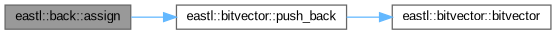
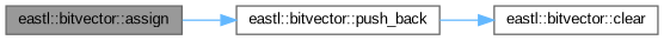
  digraph {
    fontname="Liberation Sans"
    rankdir=LR
    node [color=grey40 fillcolor=white fontname="Liberation Sans" fontsize=10 shape=box style=filled]
    edge [color=steelblue1 fontname="Liberation Sans" fontsize=10 labelfontname=Helvetica labelfontsize=10 style=solid]
-   n1 [color=gray40 fillcolor=grey60 fontcolor=black height=0.2 label="eastl::back::assign" width=0.4]
+   n1 [color=gray40 fillcolor=grey60 fontcolor=black height=0.2 label="eastl::bitvector::assign" width=0.4]
    n2 [height=0.2 label="eastl::bitvector::push_back" width=0.4]
-   n3 [height=0.2 label="eastl::bitvector::bitvector" width=0.4]
+   n3 [height=0.2 label="eastl::bitvector::clear" width=0.4]
    n1 -> n2
    n2 -> n3
  }
